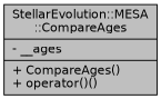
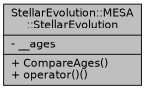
  digraph {
-   n1 [color=black fillcolor=grey75 fontcolor=black fontname=Helvetica fontsize=12 height=0.2 label="{StellarEvolution::MESA\l::CompareAges\n|- __ages\l|+ CompareAges()\l+ operator()()\l}" shape=record style=filled width=0.4]
+   n1 [color=black fillcolor=grey75 fontcolor=black fontname=Helvetica fontsize=12 height=0.2 label="{StellarEvolution::MESA\l::StellarEvolution\n|- __ages\l|+ CompareAges()\l+ operator()()\l}" shape=record style=filled width=0.4]
  }
